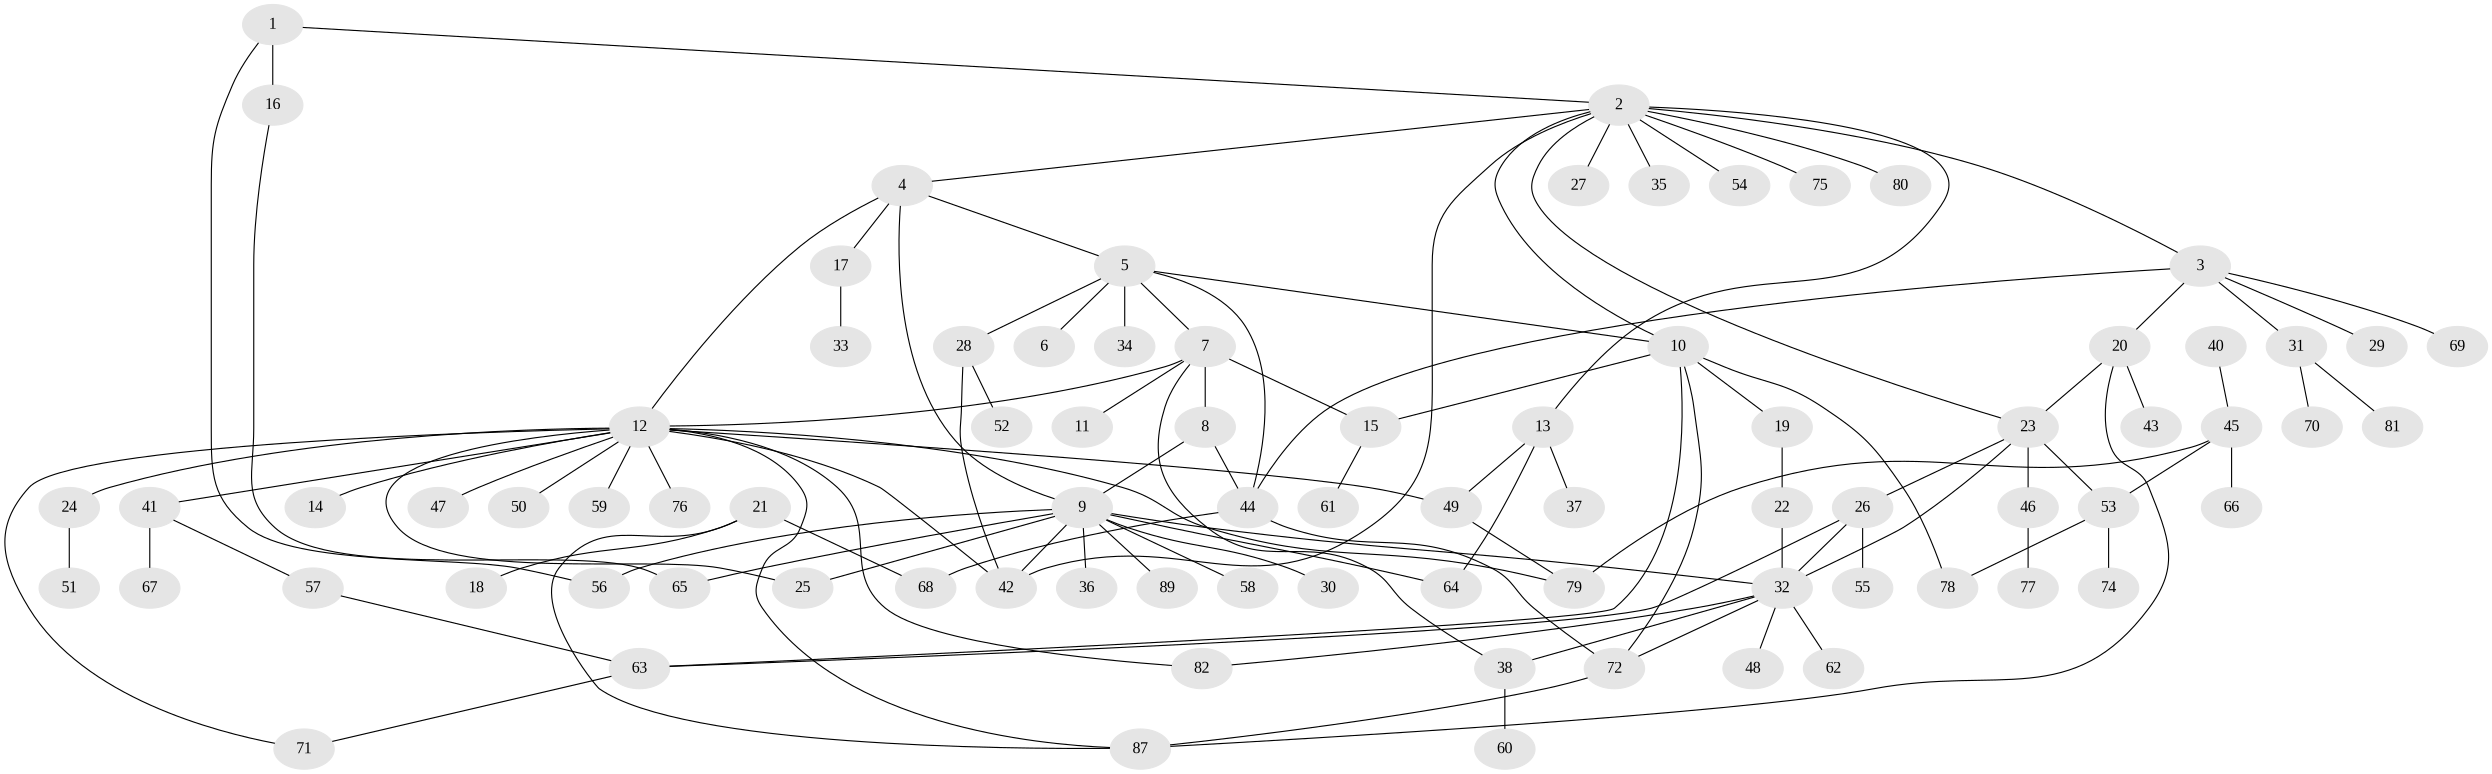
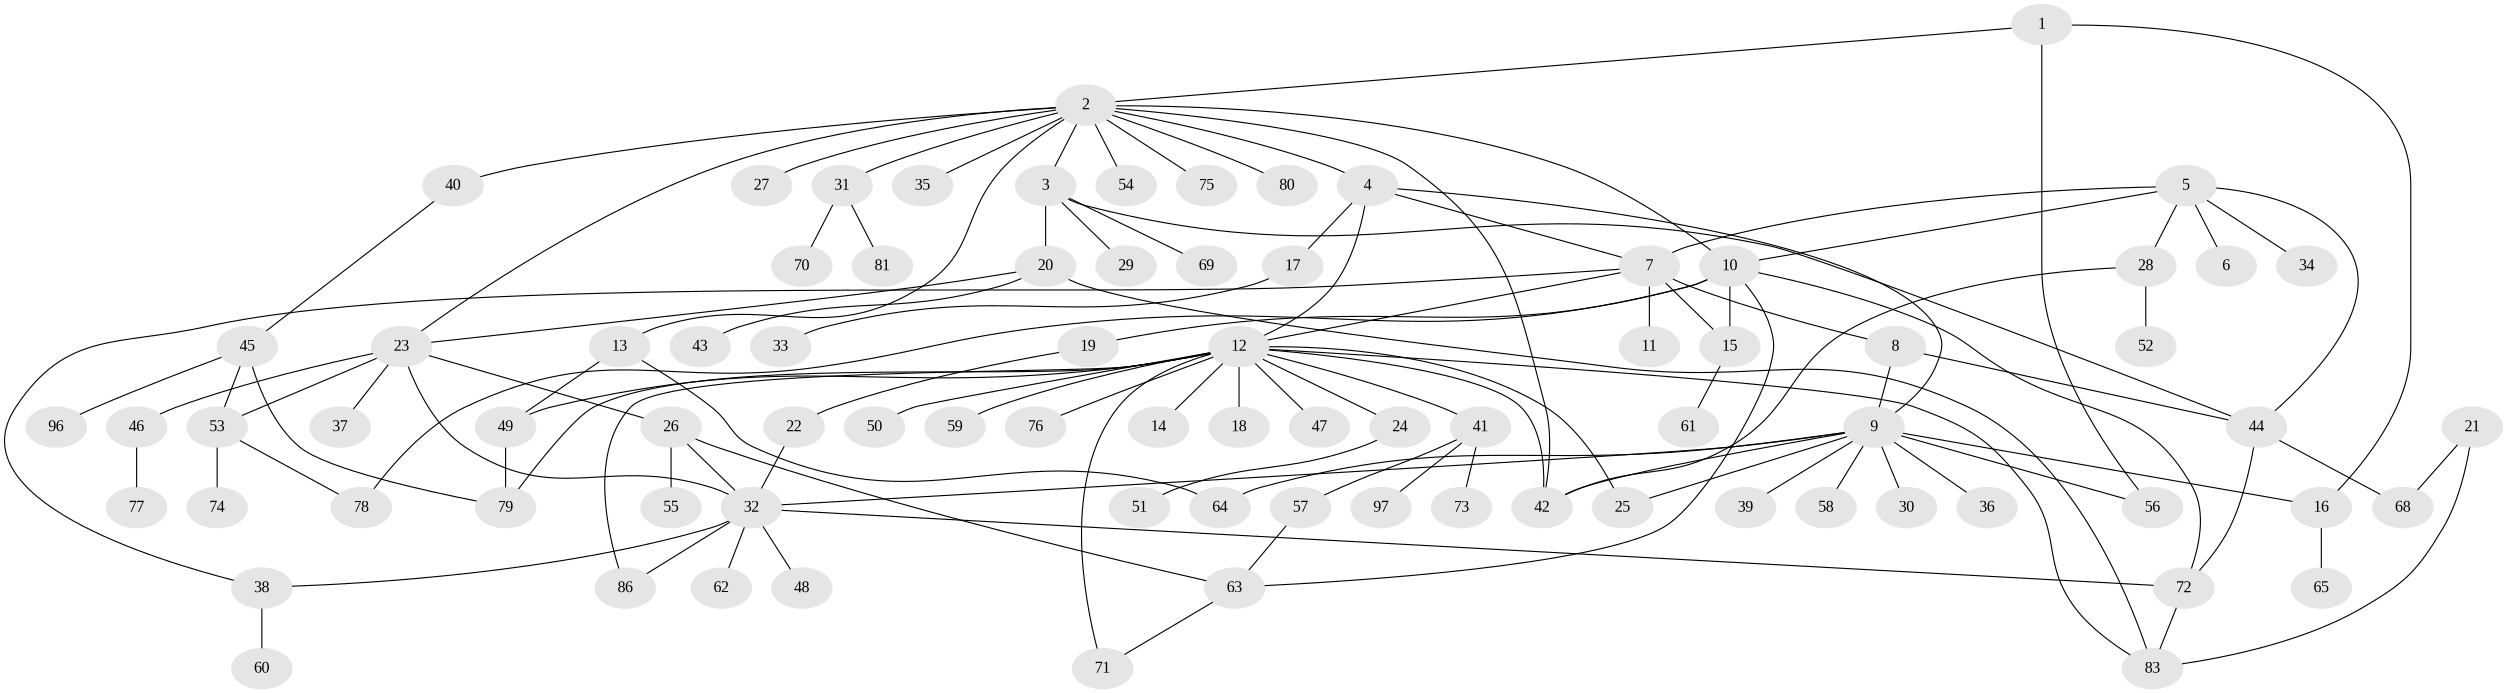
  graph {
    fontname="Liberation Serif"
    node [color=gray90 fontname="Liberation Serif" style=filled]
    edge [fontname="Liberation Serif"]
    1
    2
    16
    56
    3
    4
    10
    13
    23
    27
    31
    35
    40
    42
    54
    75
    80
    65
    20
    29
    44
    69
    5
    9
    12
    17
    15
    19
    63
    72
    78
    64
    49
    32
    26
    37
    46
    53
    70
    81
    45
-   83 [label=87]
+   83
    43
    68
    6
    7
    28
    34
    25
    30
    36
-   39 [label=89]
+   39
    58
    14
    18
    24
    41
    47
    50
    59
    71
    76
    79
-   82
+   82 [label=86]
    33
    8
    11
    38
    52
    61
    60
    48
    62
    22
    21
    51
    57
-   67
+   67 [label=97]
+   73
    55
    77
    74
-   66
+   66 [label=96]
    1 -- 2
    1 -- 16
    1 -- 56
    2 -- 3
    2 -- 4
    2 -- 10
    2 -- 13
    2 -- 23
    2 -- 27
-   3 -- 31
+   2 -- 31
    2 -- 35
+   2 -- 40
    2 -- 42
    2 -- 54
    2 -- 75
    2 -- 80
    16 -- 65
    3 -- 20
    3 -- 29
    3 -- 44
    3 -- 69
-   4 -- 5
+   4 -- 7
    4 -- 9
    4 -- 12
    4 -- 17
    10 -- 15
    10 -- 19
    10 -- 63
    10 -- 72
    10 -- 78
    13 -- 64
    13 -- 49
    23 -- 32
    23 -- 26
-   13 -- 37
+   23 -- 37
    23 -- 46
    23 -- 53
    31 -- 70
    31 -- 81
    40 -- 45
    20 -- 23
    20 -- 83
    20 -- 43
    44 -- 72
    44 -- 68
    5 -- 10
    5 -- 44
    5 -- 6
    5 -- 7
    5 -- 28
    5 -- 34
-   9 -- 65
+   9 -- 16
    9 -- 56
    9 -- 42
    9 -- 64
    9 -- 32
    9 -- 25
    9 -- 30
    9 -- 36
    9 -- 39
    9 -- 58
    12 -- 42
    12 -- 49
    12 -- 83
    12 -- 25
    12 -- 14
-   21 -- 18
+   12 -- 18
    12 -- 24
    12 -- 41
    12 -- 47
    12 -- 50
    12 -- 59
    12 -- 71
    12 -- 76
    12 -- 79
    12 -- 82
    17 -- 33
    15 -- 61
    19 -- 22
    63 -- 71
    72 -- 83
    49 -- 79
    32 -- 72
    32 -- 82
    32 -- 38
    32 -- 48
    32 -- 62
    26 -- 63
    26 -- 32
    26 -- 55
    46 -- 77
    53 -- 78
    53 -- 74
    45 -- 53
    45 -- 79
    45 -- 66
    7 -- 12
    7 -- 15
    7 -- 8
    7 -- 11
    7 -- 38
    28 -- 42
    28 -- 52
    24 -- 51
    41 -- 57
    41 -- 67
+   41 -- 73
    8 -- 44
    8 -- 9
    38 -- 60
    22 -- 32
    21 -- 83
    21 -- 68
    57 -- 63
  }
